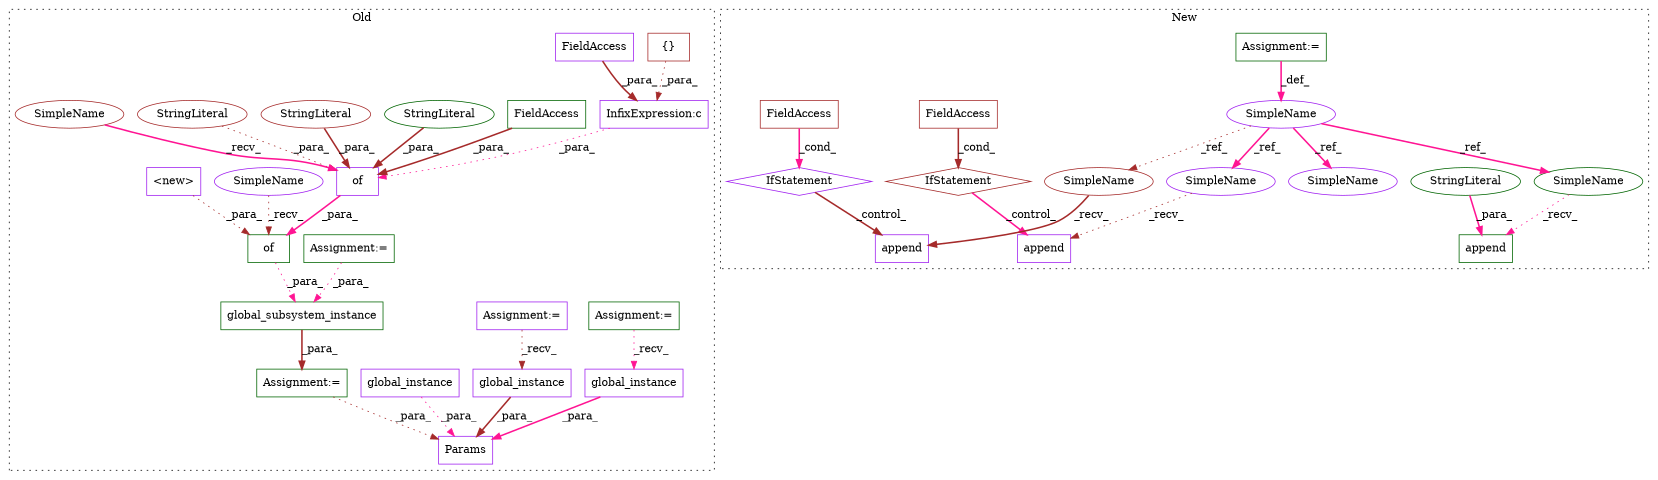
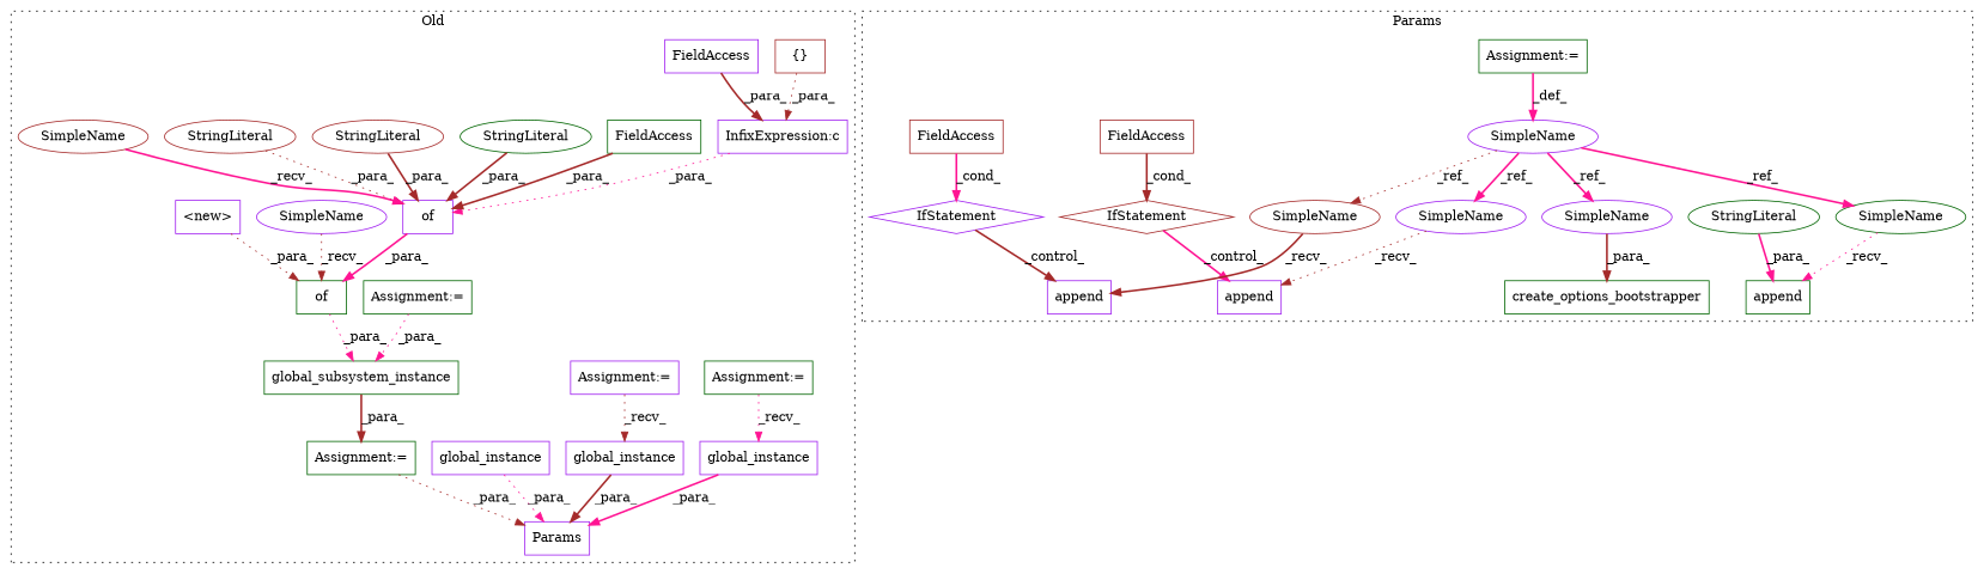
  digraph {
    node [a=32 color=purple l=4 shape=box]
    edge [color=brown style=bold]
    n1 [l="7,1" label=Params s="3441,3576"]
    n2 [a=4 color=brown l=2 label="{}" s=3371]
    n3 [a=14 l=26 label="<new>" s=3263]
    n4 [a=7 color=darkgreen l=11 label="Assignment:=" s=2798]
    n5 [a=27 label="InfixExpression:c" s=3358]
    n6 [a=22 l=16 label=FieldAccess s=3342]
    n7 [color=darkgreen l="3,1" label=of s="3260,3387"]
    n8 [l="3,1" label=of s="3294,3386"]
    n9 [a=22 color=darkgreen label=FieldAccess s=3382]
    n10 [color=darkgreen l="26,1" label=global_subsystem_instance s="3223,3388"]
    n11 [a=45 color=darkgreen l=6 label=StringLiteral s=3375 shape=ellipse]
    n12 [a=45 color=brown l=6 label=StringLiteral s=3334 shape=ellipse]
    n13 [a=7 color=darkgreen l=1 label="Assignment:=" s=3222]
    n14 [a=7 l=21 label="Assignment:=" s=2819]
    n15 [l=17 label=global_instance s=3489]
    n16 [a=7 color=darkgreen l=6 label="Assignment:=" s=2731]
    n17 [l=17 label=global_instance s=3519]
    n18 [a=45 color=brown l=8 label=StringLiteral s=3297 shape=ellipse]
    n19 [l=17 label=global_instance s=3559]
    n20 [a=42 color=brown l=3 label=SimpleName s=3290 shape=ellipse]
    n21 [a=42 l=3 label=SimpleName s=3256 shape=ellipse]
    n22 [color=darkgreen l="7,1" label=append s="2157,2189"]
    n23 [a=42 label=SimpleName s=2011 shape=ellipse]
+   n24 [color=darkgreen l="28,1" label=create_options_bootstrapper s="2666,2698"]
    n25 [a=45 color=darkgreen l=25 label=StringLiteral s=2164 shape=ellipse]
    n26 [a=7 color=darkgreen l=1 label="Assignment:=" s=2015]
    n27 [l=8 label=append s=2237]
    n28 [a=22 color=brown l=16 label=FieldAccess s=2206]
    n29 [a=25 color=brown l="4,2" label=IfStatement s="2202,2222" shape=diamond]
    n30 [l=8 label=append s=2280]
    n31 [a=22 color=brown label=FieldAccess s=2261]
    n32 [a=25 l="4,2" label=IfStatement s="2257,2265" shape=diamond]
    n33 [a=42 color=darkgreen label=SimpleName s=2152 shape=ellipse]
    n34 [a=42 label=SimpleName s=2232 shape=ellipse]
    n35 [a=42 color=brown label=SimpleName s=2275 shape=ellipse]
    n36 [a=42 label=SimpleName s=2694 shape=ellipse]
    subgraph cluster_1 {
      label=Old
      style=dotted
      n1
      n2
      n3
      n4
      n5
      n6
      n7
      n8
      n9
      n10
      n11
      n12
      n13
      n14
      n15
      n16
      n17
      n18
      n19
      n20
      n21
    }
    subgraph cluster_2 {
-     label=New
+     label=Params
      style=dotted
      n22
      n23
+     n24
      n25
      n26
      n27
      n28
      n29
      n30
      n31
      n32
      n33
      n34
      n35
      n36
    }
    n2 -> n5 [label=_para_ style=dotted]
    n3 -> n7 [label=_para_ style=dotted]
    n4 -> n17 [color=deeppink label=_recv_ style=dotted]
    n5 -> n8 [color=deeppink label=_para_ style=dotted]
    n6 -> n5 [label=_para_]
    n7 -> n10 [color=deeppink label=_para_ style=dotted]
    n8 -> n7 [color=deeppink label=_para_]
    n9 -> n8 [label=_para_]
    n10 -> n13 [label=_para_]
    n11 -> n8 [label=_para_]
    n12 -> n8 [label=_para_]
    n13 -> n1 [label=_para_ style=dotted]
    n14 -> n19 [label=_recv_ style=dotted]
    n15 -> n1 [color=deeppink label=_para_ style=dotted]
    n16 -> n10 [color=deeppink label=_para_ style=dotted]
    n17 -> n1 [color=deeppink label=_para_]
    n18 -> n8 [label=_para_ style=dotted]
    n19 -> n1 [label=_para_]
    n20 -> n8 [color=deeppink label=_recv_]
    n21 -> n7 [label=_recv_ style=dotted]
    n23 -> n33 [color=deeppink label=_ref_]
    n23 -> n34 [color=deeppink label=_ref_]
    n23 -> n35 [label=_ref_ style=dotted]
    n23 -> n36 [color=deeppink label=_ref_]
    n25 -> n22 [color=deeppink label=_para_]
    n26 -> n23 [color=deeppink label=_def_]
    n28 -> n29 [label=_cond_]
    n29 -> n27 [color=deeppink label=_control_]
    n31 -> n32 [color=deeppink label=_cond_]
    n32 -> n30 [label=_control_]
    n33 -> n22 [color=deeppink label=_recv_ style=dotted]
    n34 -> n27 [label=_recv_ style=dotted]
    n35 -> n30 [label=_recv_]
+   n36 -> n24 [label=_para_]
  }
